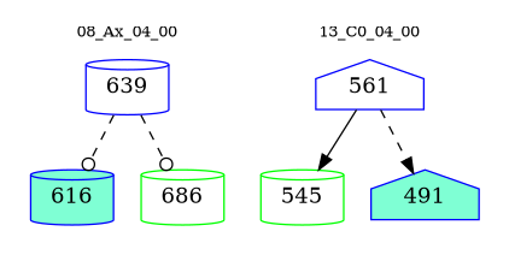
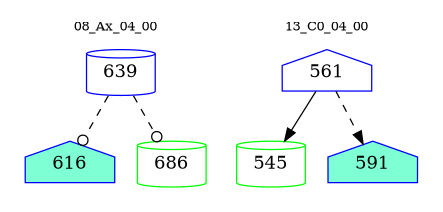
  digraph {
    node [color=blue fillcolor=white shape=cylinder style=filled]
    edge [arrowhead=odot color=black style=dashed]
    n1 [label=639]
-   n2 [fillcolor=aquamarine label=616]
+   n2 [fillcolor=aquamarine label=616 shape=house]
    n3 [color=green label=686]
    n4 [label=561 shape=house]
    n5 [color=green label=545]
-   n6 [fillcolor=aquamarine label=491 shape=house]
+   n6 [fillcolor=aquamarine label=591 shape=house]
    subgraph cluster_1 {
      color=white
      fontsize=10
      label="08_Ax_04_00"
      n1
      n2
      n3
    }
    subgraph cluster_2 {
      color=white
      fontsize=10
      label="13_C0_04_00"
      n4
      n5
      n6
    }
    n1 -> n2
    n1 -> n3
    n4 -> n5 [arrowhead=normal style=solid]
    n4 -> n6 [arrowhead=normal]
  }
